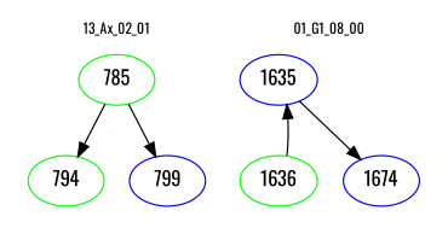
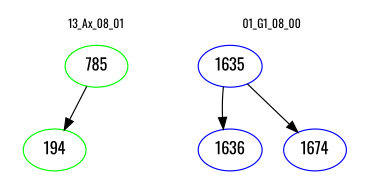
  digraph {
    fontname=Oswald
    node [color=blue fontname=Oswald]
    edge [color=black fontname=Oswald]
    n1 [color=green label=785]
-   n2 [color=green label=794]
-   n3 [label=799]
+   n2 [color=green label=194]
    n4 [label=1635]
-   n5 [color=green label=1636]
+   n5 [label=1636]
    n6 [label=1674]
    subgraph cluster_1 {
      color=white
      fontsize=10
-     label="13_Ax_02_01"
+     label="13_Ax_08_01"
      n1
      n2
-     n3
    }
    subgraph cluster_2 {
      color=white
      fontsize=10
      label="01_G1_08_00"
      n4
      n5
      n6
    }
    n1 -> n2
-   n1 -> n3
-   n5 -> n4
+   n4 -> n5
    n4 -> n6
  }
